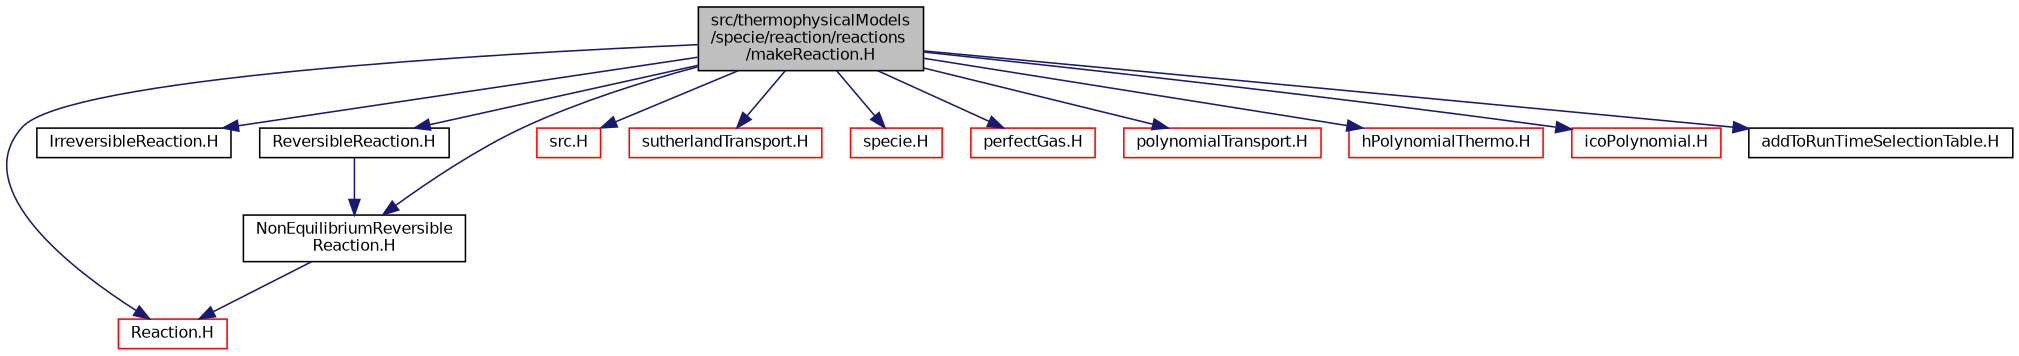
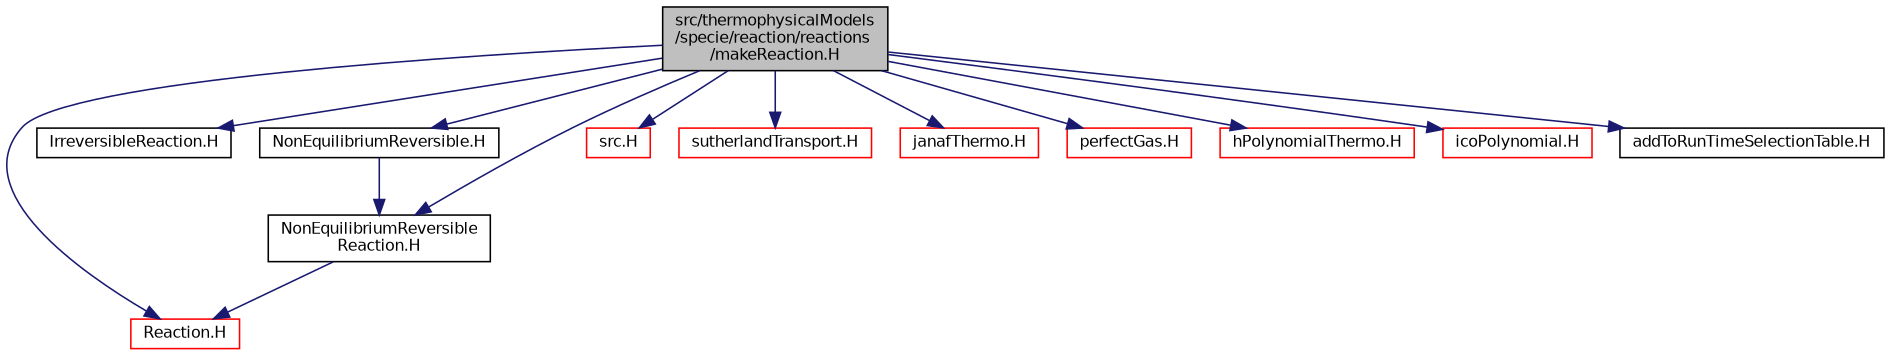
  digraph {
    node [color=red fontname=Helvetica fontsize=10 shape=record]
    edge [color=midnightblue fontname=Helvetica fontsize=10 labelfontname=Helvetica labelfontsize=10 style=solid]
    n1 [color=black fillcolor=grey75 fontcolor=black height=0.2 label="src/thermophysicalModels\l/specie/reaction/reactions\l/makeReaction.H" style=filled width=0.4]
    n2 [height=0.2 label="Reaction.H" width=0.4]
    n3 [color=black height=0.2 label="IrreversibleReaction.H" width=0.4]
-   n4 [color=black height=0.2 label="ReversibleReaction.H" width=0.4]
+   n4 [color=black height=0.2 label="NonEquilibriumReversible.H" width=0.4]
    n5 [color=black height=0.2 label="NonEquilibriumReversible\lReaction.H" width=0.4]
    n6 [height=0.2 label="src.H" width=0.4]
    n7 [height=0.2 label="sutherlandTransport.H" width=0.4]
-   n8 [height=0.2 label="specie.H" width=0.4]
+   n8 [height=0.2 label="janafThermo.H" width=0.4]
    n9 [height=0.2 label="perfectGas.H" width=0.4]
-   n10 [height=0.2 label="polynomialTransport.H" width=0.4]
    n11 [height=0.2 label="hPolynomialThermo.H" width=0.4]
    n12 [height=0.2 label="icoPolynomial.H" width=0.4]
    n13 [color=black height=0.2 label="addToRunTimeSelectionTable.H" width=0.4]
    n1 -> n2
    n1 -> n3
    n1 -> n4
    n1 -> n5
    n1 -> n6
    n1 -> n7
    n1 -> n8
    n1 -> n9
-   n1 -> n10
    n1 -> n11
    n1 -> n12
    n1 -> n13
    n4 -> n5
    n5 -> n2
  }
